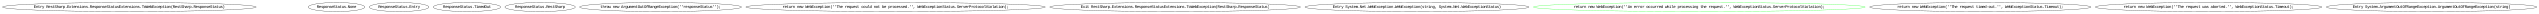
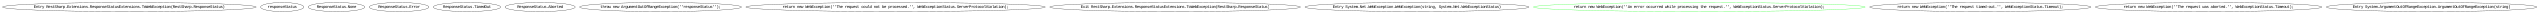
  digraph {
    fontname="Liberation Mono"
    node [cluster="RestSharp.Extensions.ResponseStatusExtensions.ToWebException(RestSharp.ResponseStatus)" span="13-13" fontname="Liberation Mono"]
    n1 [label="Entry RestSharp.Extensions.ResponseStatusExtensions.ToWebException(RestSharp.ResponseStatus)"]
+   n2 [label=responseStatus span="15-15"]
    n3 [label="ResponseStatus.None" span="17-17"]
-   n4 [label="ResponseStatus.Entry" span="19-19"]
+   n4 [label="ResponseStatus.Error" span="19-19"]
    n5 [label="ResponseStatus.TimedOut" span="21-21"]
-   n6 [label="ResponseStatus.RestSharp" span="23-23"]
+   n6 [label="ResponseStatus.Aborted" span="23-23"]
    n7 [label="throw new ArgumentOutOfRangeException(''responseStatus'');" span="26-26"]
    n8 [label="return new WebException(''The request could not be processed.'', WebExceptionStatus.ServerProtocolViolation);" span="18-18"]
    n9 [label="Exit RestSharp.Extensions.ResponseStatusExtensions.ToWebException(RestSharp.ResponseStatus)"]
    n10 [cluster="System.Net.WebException.WebException(string, System.Net.WebExceptionStatus)" label="Entry System.Net.WebException.WebException(string, System.Net.WebExceptionStatus)" span="0-0"]
    n11 [color=green community=0 label="return new WebException(''An error occurred while processing the request.'', WebExceptionStatus.ServerProtocolViolation);" prediction=0 span="20-20"]
    n12 [label="return new WebException(''The request timed-out.'', WebExceptionStatus.Timeout);" span="22-22"]
    n13 [label="return new WebException(''The request was aborted.'', WebExceptionStatus.Timeout);" span="24-24"]
    n14 [cluster="System.ArgumentOutOfRangeException.ArgumentOutOfRangeException(string)" label="Entry System.ArgumentOutOfRangeException.ArgumentOutOfRangeException(string)" span="0-0"]
  }
